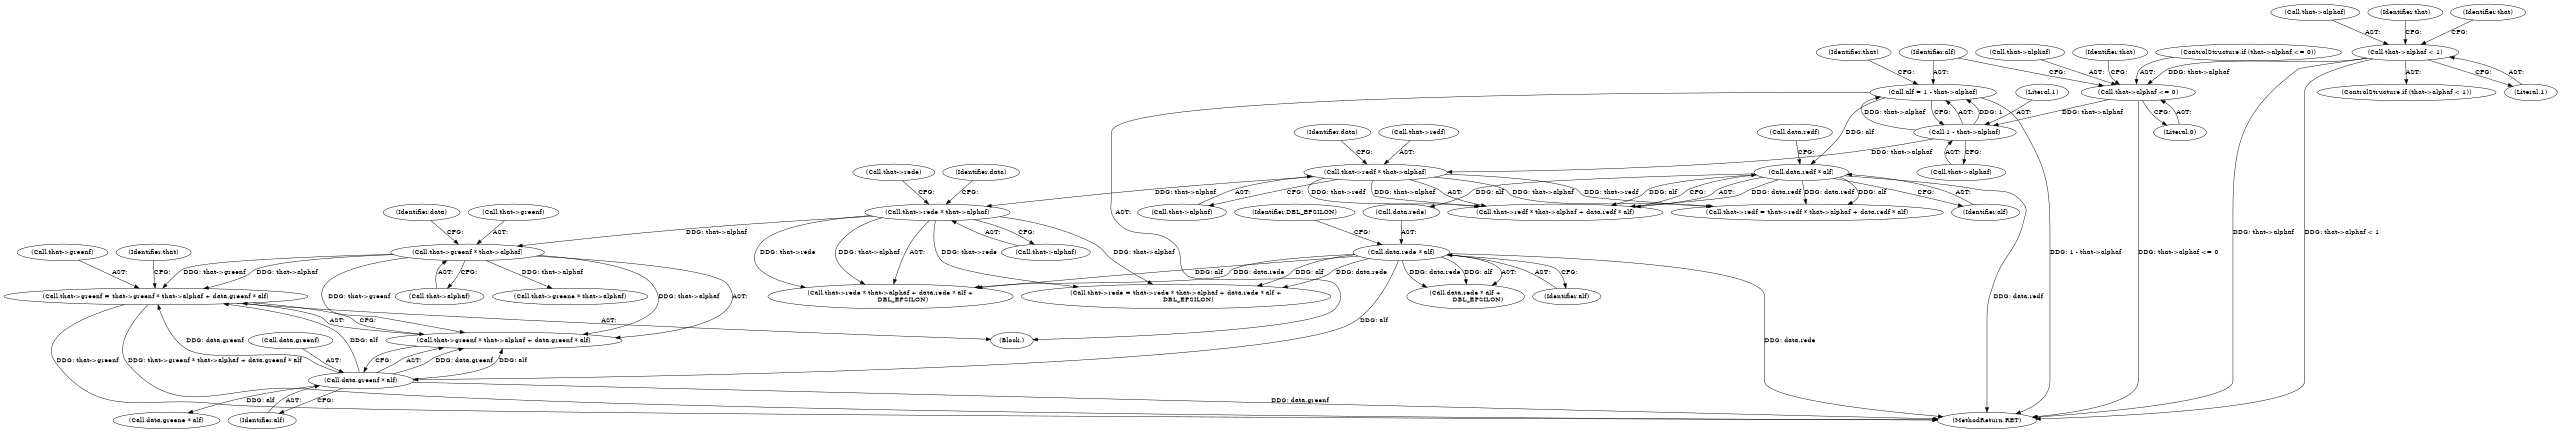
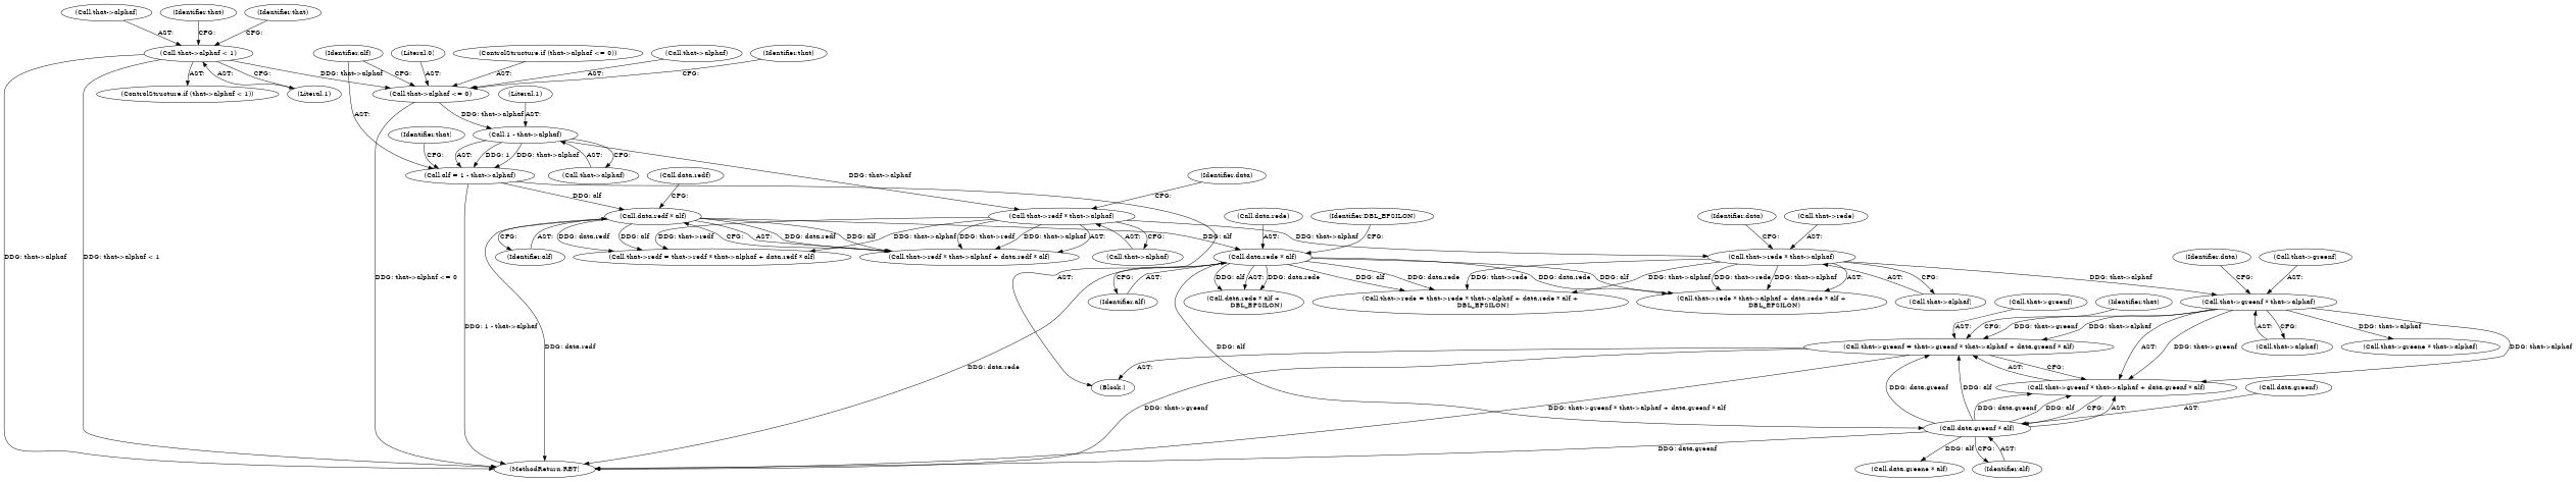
  digraph {
    n1 [label="(Call,that->greenf = that->greenf * that->alphaf + data.greenf * alf)"]
    n2 [label="(Block,)"]
    n3 [label="(MethodReturn,RET)"]
    n4 [label="(Call,that->greenf * that->alphaf + data.greenf * alf)"]
    n5 [label="(Call,data.greenf * alf)"]
    n6 [label="(Call,that->greenf * that->alphaf)"]
    n7 [label="(Call,that->alphaf)"]
    n8 [label="(Call,that->greene * that->alphaf)"]
    n9 [label="(Call,that->rede * that->alphaf)"]
    n10 [label="(Call,that->alphaf)"]
    n11 [label="(Call,that->rede * that->alphaf + data.rede * alf +\n            DBL_EPSILON)"]
    n12 [label="(Call,that->rede = that->rede * that->alphaf + data.rede * alf +\n            DBL_EPSILON)"]
    n13 [label="(Call,that->redf * that->alphaf)"]
    n14 [label="(Call,that->redf = that->redf * that->alphaf + data.redf * alf)"]
    n15 [label="(Call,that->alphaf)"]
    n16 [label="(Call,that->redf * that->alphaf + data.redf * alf)"]
    n17 [label="(Call,data.redf * alf)"]
    n18 [label="(Call,1 - that->alphaf)"]
    n19 [label="(Call,alf = 1 - that->alphaf)"]
    n20 [label="(Call,that->alphaf)"]
    n21 [label="(Call,that->alphaf <= 0)"]
    n22 [label="(Literal,0)"]
    n23 [label="(ControlStructure,if (that->alphaf <= 0))"]
    n24 [label="(Call,that->alphaf < 1)"]
    n25 [label="(ControlStructure,if (that->alphaf < 1))"]
    n26 [label="(Literal,1)"]
    n27 [label="(Identifier,alf)"]
    n28 [label="(Call,data.greene * alf)"]
    n29 [label="(Call,data.rede * alf)"]
    n30 [label="(Call,data.rede * alf +\n            DBL_EPSILON)"]
    n31 [label="(Identifier,alf)"]
    n32 [label="(Identifier,alf)"]
    n33 [label="(Identifier,that)"]
    n34 [label="(Identifier,data)"]
    n35 [label="(Literal,1)"]
    n36 [label="(Call,that->alphaf)"]
    n37 [label="(Identifier,alf)"]
    n38 [label="(Call,that->greenf)"]
    n39 [label="(Call,data.greenf)"]
    n40 [label="(Call,that->alphaf)"]
    n41 [label="(Call,data.redf)"]
    n42 [label="(Identifier,data)"]
    n43 [label="(Call,that->rede)"]
    n44 [label="(Identifier,DBL_EPSILON)"]
    n45 [label="(Call,data.rede)"]
    n46 [label="(Identifier,that)"]
-   n47 [label="(Call,that->redf)"]
    n48 [label="(Call,that->greenf)"]
    n49 [label="(Identifier,data)"]
    n50 [label="(Identifier,that)"]
    n51 [label="(Identifier,that)"]
    n52 [label="(Identifier,that)"]
    n1 -> n2 [label="AST: "]
    n1 -> n3 [label="DDG: that->greenf"]
    n1 -> n3 [label="DDG: that->greenf * that->alphaf + data.greenf * alf"]
    n1 -> n4 [label="CFG: "]
    n4 -> n1 [label="AST: "]
    n4 -> n5 [label="CFG: "]
    n5 -> n1 [label="DDG: data.greenf"]
    n5 -> n1 [label="DDG: alf"]
    n5 -> n3 [label="DDG: data.greenf"]
    n5 -> n4 [label="AST: "]
    n5 -> n4 [label="DDG: data.greenf"]
    n5 -> n4 [label="DDG: alf"]
    n5 -> n27 [label="CFG: "]
    n5 -> n28 [label="DDG: alf"]
    n6 -> n1 [label="DDG: that->greenf"]
    n6 -> n1 [label="DDG: that->alphaf"]
    n6 -> n4 [label="AST: "]
    n6 -> n4 [label="DDG: that->greenf"]
    n6 -> n4 [label="DDG: that->alphaf"]
    n6 -> n7 [label="CFG: "]
    n6 -> n8 [label="DDG: that->alphaf"]
    n7 -> n6 [label="AST: "]
    n9 -> n6 [label="DDG: that->alphaf"]
    n9 -> n10 [label="CFG: "]
    n9 -> n11 [label="AST: "]
    n9 -> n11 [label="DDG: that->rede"]
    n9 -> n11 [label="DDG: that->alphaf"]
    n9 -> n12 [label="DDG: that->rede"]
    n9 -> n12 [label="DDG: that->alphaf"]
    n10 -> n9 [label="AST: "]
    n13 -> n9 [label="DDG: that->alphaf"]
    n13 -> n14 [label="DDG: that->redf"]
    n13 -> n14 [label="DDG: that->alphaf"]
    n13 -> n15 [label="CFG: "]
    n13 -> n16 [label="AST: "]
    n13 -> n16 [label="DDG: that->redf"]
    n13 -> n16 [label="DDG: that->alphaf"]
    n15 -> n13 [label="AST: "]
    n16 -> n17 [label="CFG: "]
    n17 -> n3 [label="DDG: data.redf"]
    n17 -> n14 [label="DDG: data.redf"]
    n17 -> n14 [label="DDG: alf"]
    n17 -> n16 [label="AST: "]
    n17 -> n16 [label="DDG: data.redf"]
    n17 -> n16 [label="DDG: alf"]
-   n17 -> n45 [label="DDG: alf"]
+   n17 -> n29 [label="DDG: alf"]
    n17 -> n32 [label="CFG: "]
    n18 -> n13 [label="DDG: that->alphaf"]
    n18 -> n19 [label="AST: "]
    n18 -> n19 [label="DDG: 1"]
    n18 -> n19 [label="DDG: that->alphaf"]
    n18 -> n20 [label="CFG: "]
    n19 -> n2 [label="AST: "]
    n19 -> n3 [label="DDG: 1 - that->alphaf"]
    n19 -> n17 [label="DDG: alf"]
-   n19 -> n18 [label="CFG: "]
    n20 -> n18 [label="AST: "]
    n21 -> n3 [label="DDG: that->alphaf <= 0"]
    n21 -> n18 [label="DDG: that->alphaf"]
-   n21 -> n22 [label="CFG: "]
    n22 -> n21 [label="AST: "]
    n23 -> n21 [label="AST: "]
    n24 -> n3 [label="DDG: that->alphaf"]
    n24 -> n3 [label="DDG: that->alphaf < 1"]
    n24 -> n21 [label="DDG: that->alphaf"]
    n24 -> n25 [label="AST: "]
    n24 -> n26 [label="CFG: "]
    n26 -> n24 [label="AST: "]
    n27 -> n5 [label="AST: "]
    n29 -> n3 [label="DDG: data.rede"]
    n29 -> n5 [label="DDG: alf"]
    n29 -> n11 [label="DDG: data.rede"]
    n29 -> n11 [label="DDG: alf"]
    n29 -> n12 [label="DDG: data.rede"]
    n29 -> n12 [label="DDG: alf"]
    n29 -> n30 [label="AST: "]
    n29 -> n30 [label="DDG: data.rede"]
    n29 -> n30 [label="DDG: alf"]
    n29 -> n31 [label="CFG: "]
    n31 -> n29 [label="AST: "]
    n32 -> n17 [label="AST: "]
    n33 -> n19 [label="CFG: "]
    n34 -> n6 [label="CFG: "]
    n35 -> n18 [label="AST: "]
    n36 -> n21 [label="AST: "]
    n37 -> n19 [label="AST: "]
    n37 -> n21 [label="CFG: "]
    n38 -> n1 [label="AST: "]
    n39 -> n5 [label="AST: "]
    n40 -> n24 [label="AST: "]
    n41 -> n17 [label="CFG: "]
    n42 -> n9 [label="CFG: "]
-   n43 -> n9 [label="CFG: "]
+   n43 -> n9 [label="AST: "]
    n44 -> n29 [label="CFG: "]
    n45 -> n29 [label="AST: "]
    n46 -> n1 [label="CFG: "]
-   n47 -> n13 [label="AST: "]
    n48 -> n6 [label="AST: "]
    n49 -> n13 [label="CFG: "]
    n50 -> n24 [label="CFG: "]
    n51 -> n21 [label="CFG: "]
    n52 -> n24 [label="CFG: "]
  }
